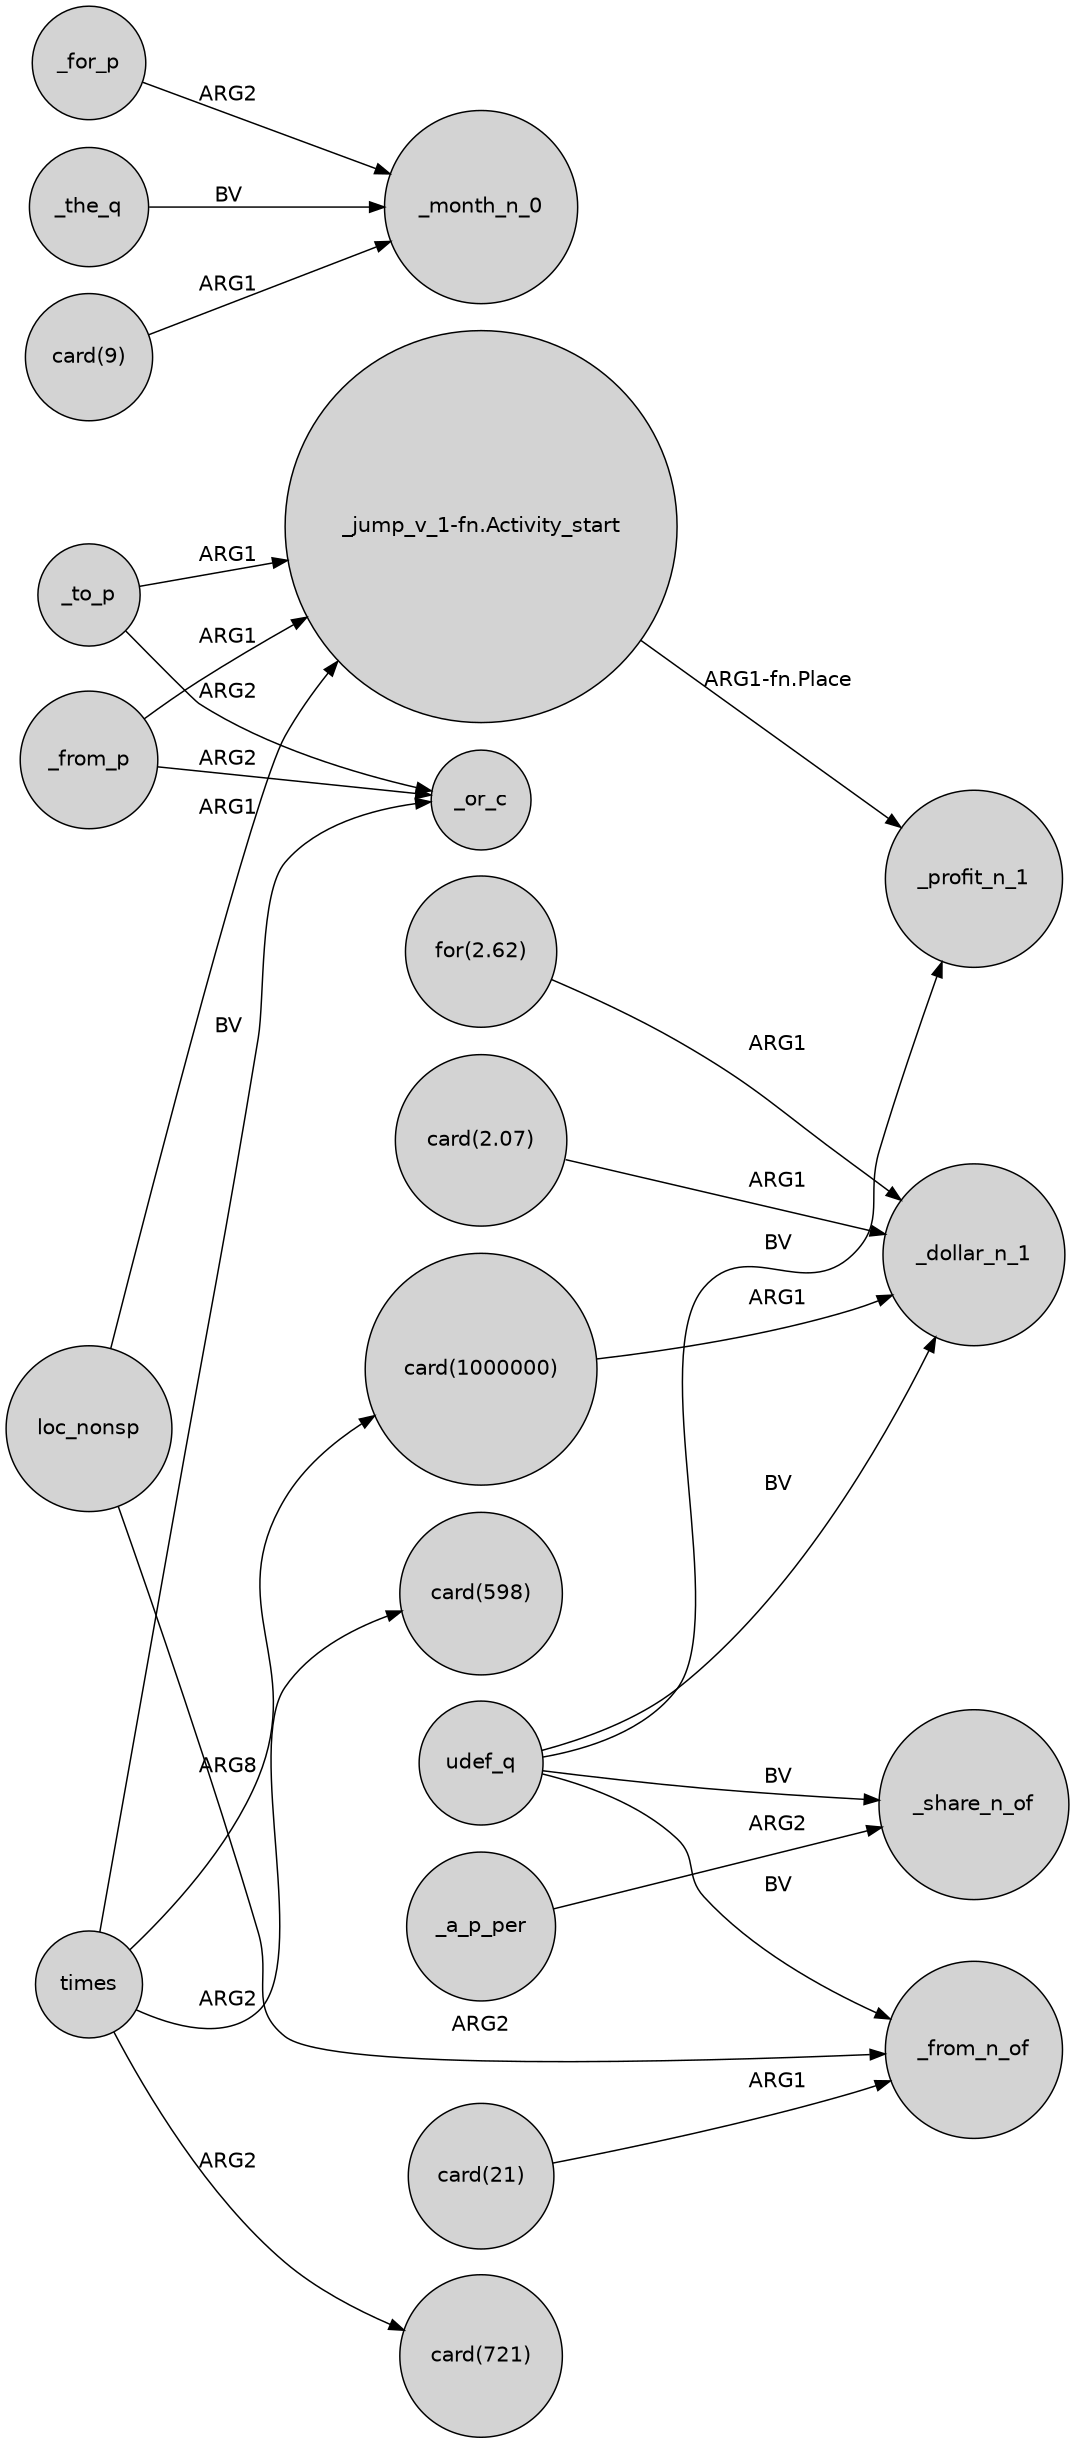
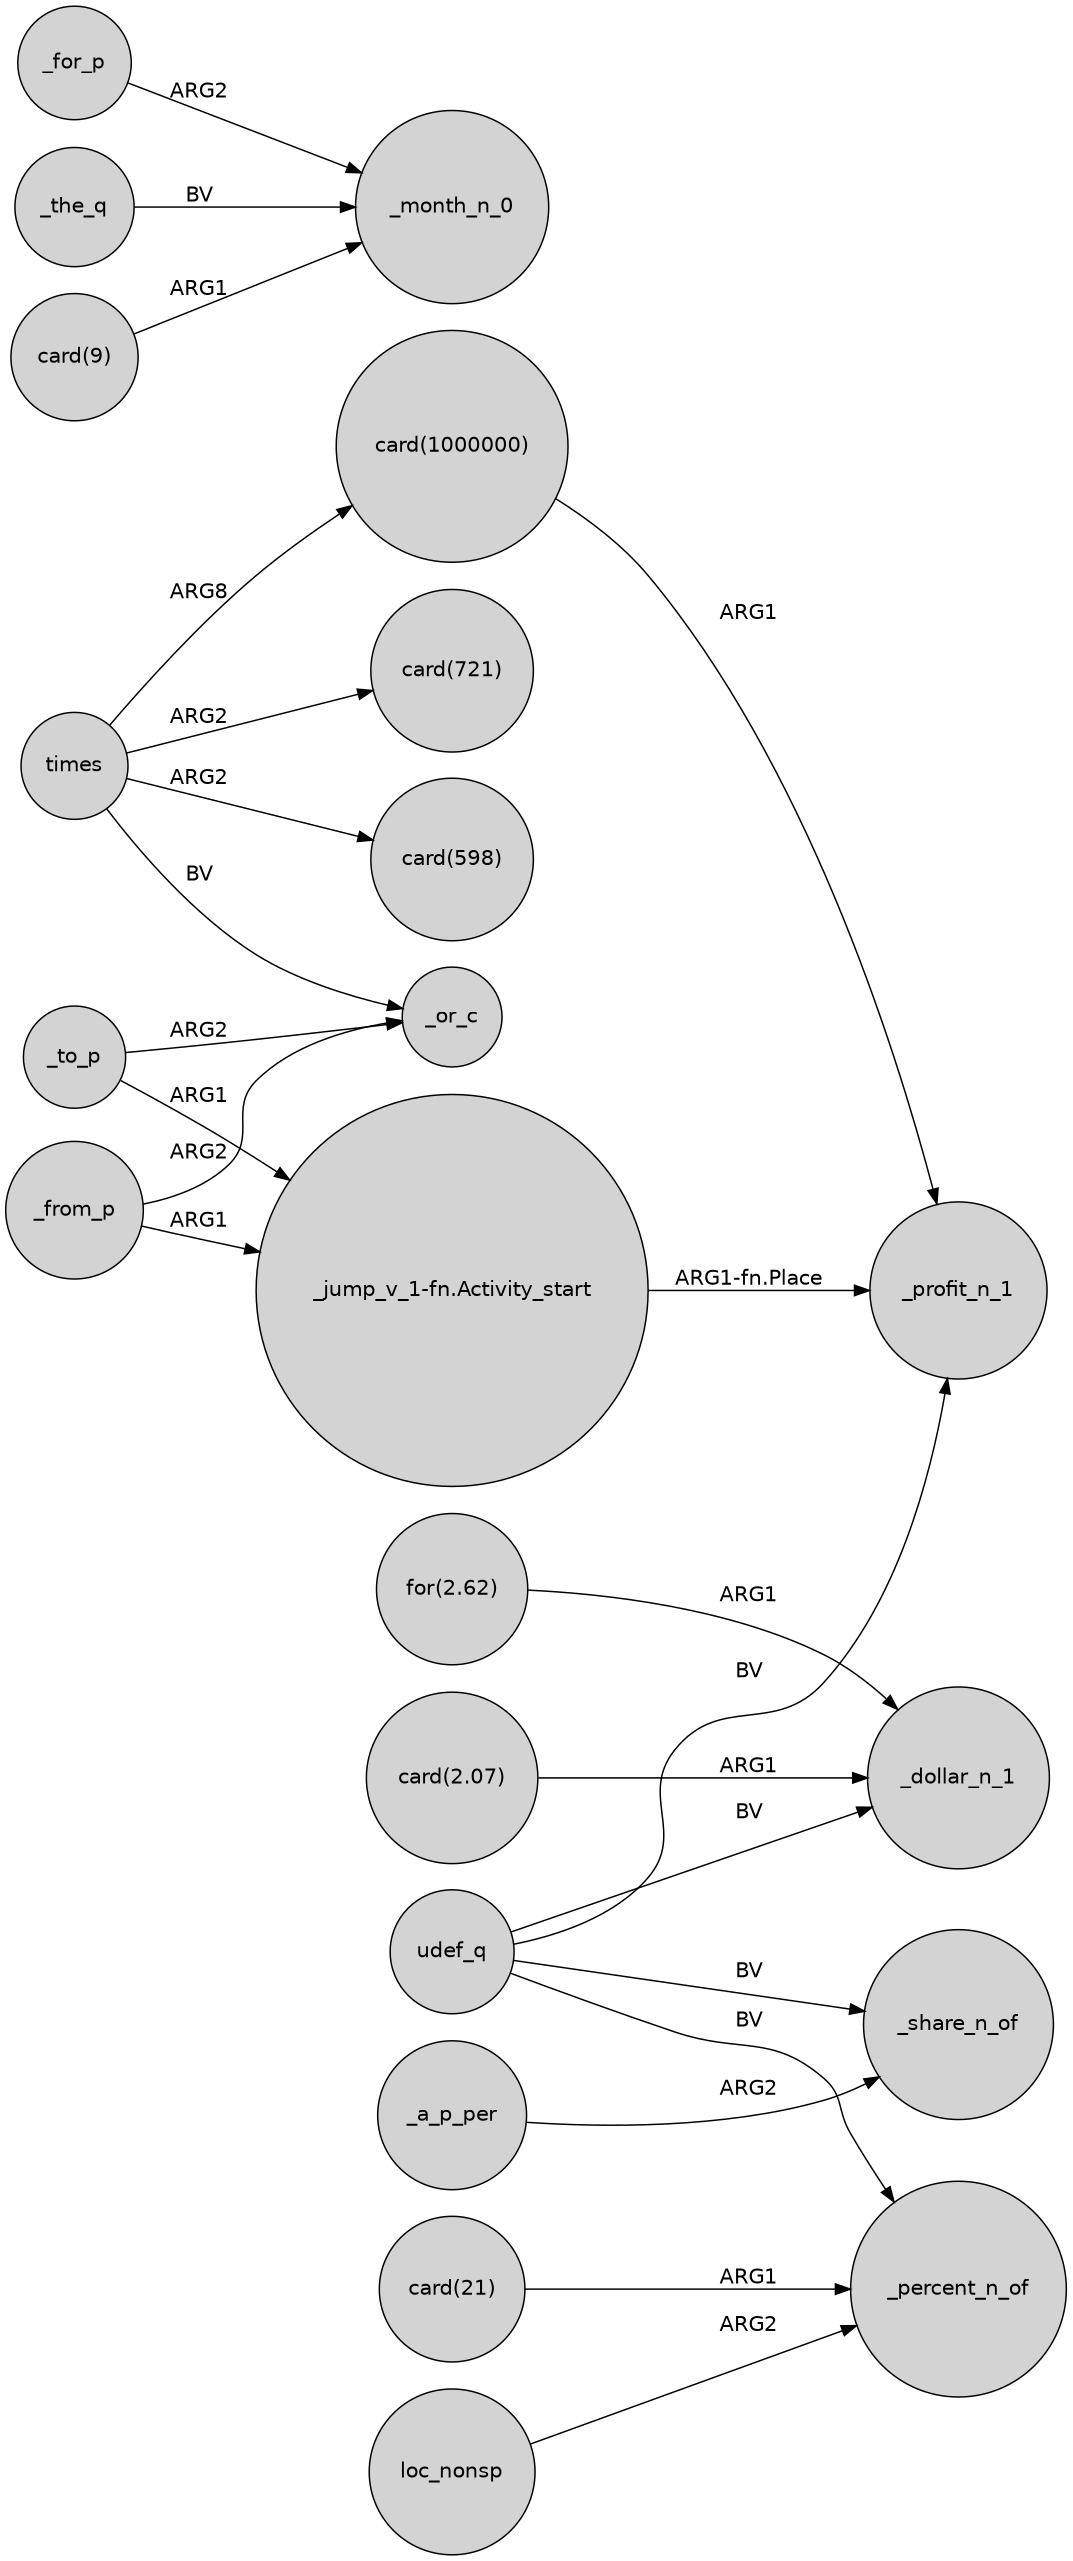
  digraph {
    fontname="DejaVu Sans"
    rankdir=LR
    node [fontname="DejaVu Sans" shape=circle style=filled]
    edge [fontname="DejaVu Sans"]
    _to_p
    _or_c
    "_jump_v_1-fn.Activity_start"
    _profit_n_1
    n5 [label=_month_n_0]
    _for_p
    _from_p
    _the_q
    times
    "card(1000000)"
    "card(598)"
    "card(721)"
    _dollar_n_1
    udef_q
    _share_n_of
-   _percent_n_of [label=_from_n_of]
+   _percent_n_of
    _a_p_per
    loc_nonsp
    n19 [label="for(2.62)"]
    "card(9)"
    "card(2.07)"
    "card(21)"
    _to_p -> _or_c [label=ARG2]
    _to_p -> "_jump_v_1-fn.Activity_start" [label=ARG1]
    "_jump_v_1-fn.Activity_start" -> _profit_n_1 [label="ARG1-fn.Place"]
    _for_p -> n5 [label=ARG2]
    _from_p -> _or_c [label=ARG2]
    _from_p -> "_jump_v_1-fn.Activity_start" [label=ARG1]
    _the_q -> n5 [label=BV]
    times -> _or_c [label=BV]
    times -> "card(1000000)" [label=ARG8]
    times -> "card(598)" [label=ARG2]
    times -> "card(721)" [label=ARG2]
-   "card(1000000)" -> _dollar_n_1 [label=ARG1]
+   "card(1000000)" -> _profit_n_1 [label=ARG1]
    udef_q -> _profit_n_1 [label=BV]
    udef_q -> _dollar_n_1 [label=BV]
    udef_q -> _share_n_of [label=BV]
    udef_q -> _percent_n_of [label=BV]
    _a_p_per -> _share_n_of [label=ARG2]
-   loc_nonsp -> "_jump_v_1-fn.Activity_start" [label=ARG1]
    loc_nonsp -> _percent_n_of [label=ARG2]
    n19 -> _dollar_n_1 [label=ARG1]
    "card(9)" -> n5 [label=ARG1]
    "card(2.07)" -> _dollar_n_1 [label=ARG1]
    "card(21)" -> _percent_n_of [label=ARG1]
  }
